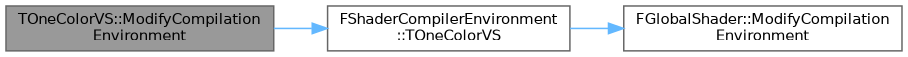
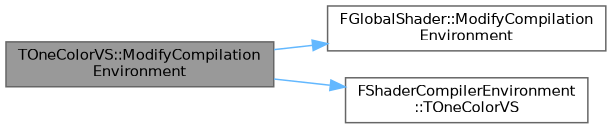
  digraph {
    rankdir=LR
    node [color=grey40 fillcolor=white fontname=Helvetica fontsize=10 shape=box style=filled]
    edge [color=steelblue1 fontname=Helvetica fontsize=10 labelfontname=Helvetica labelfontsize=10 style=solid]
    n1 [color=gray40 fillcolor=grey60 fontcolor=black height=0.2 label="TOneColorVS::ModifyCompilation\lEnvironment" width=0.4]
    n2 [height=0.2 label="FGlobalShader::ModifyCompilation\lEnvironment" width=0.4]
    n3 [height=0.2 label="FShaderCompilerEnvironment\l::TOneColorVS" width=0.4]
-   n3 -> n2
+   n1 -> n2
    n1 -> n3
  }
